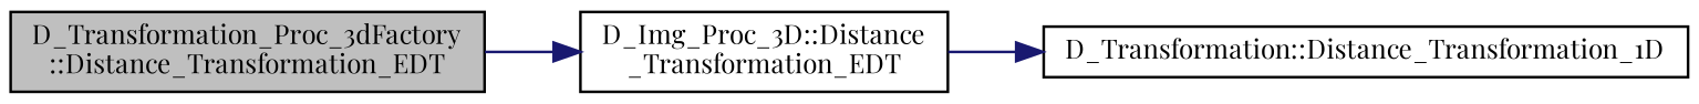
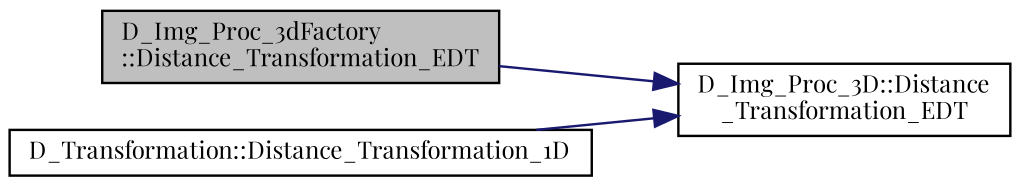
  digraph {
    fontname="Playfair Display"
    rankdir=LR
    node [color=black fillcolor=white fontname="Playfair Display" fontsize=10 shape=record style=filled]
    edge [color=midnightblue fontname="Playfair Display" fontsize=10 labelfontname=Helvetica labelfontsize=10 style=solid]
-   n1 [fillcolor=grey75 fontcolor=black height=0.2 label="D_Transformation_Proc_3dFactory\l::Distance_Transformation_EDT" width=0.4]
+   n1 [fillcolor=grey75 fontcolor=black height=0.2 label="D_Img_Proc_3dFactory\l::Distance_Transformation_EDT" width=0.4]
    n2 [height=0.2 label="D_Img_Proc_3D::Distance\l_Transformation_EDT" width=0.4]
    n3 [height=0.2 label="D_Transformation::Distance_Transformation_1D" width=0.4]
    n1 -> n2
-   n2 -> n3
+   n3 -> n2
  }
